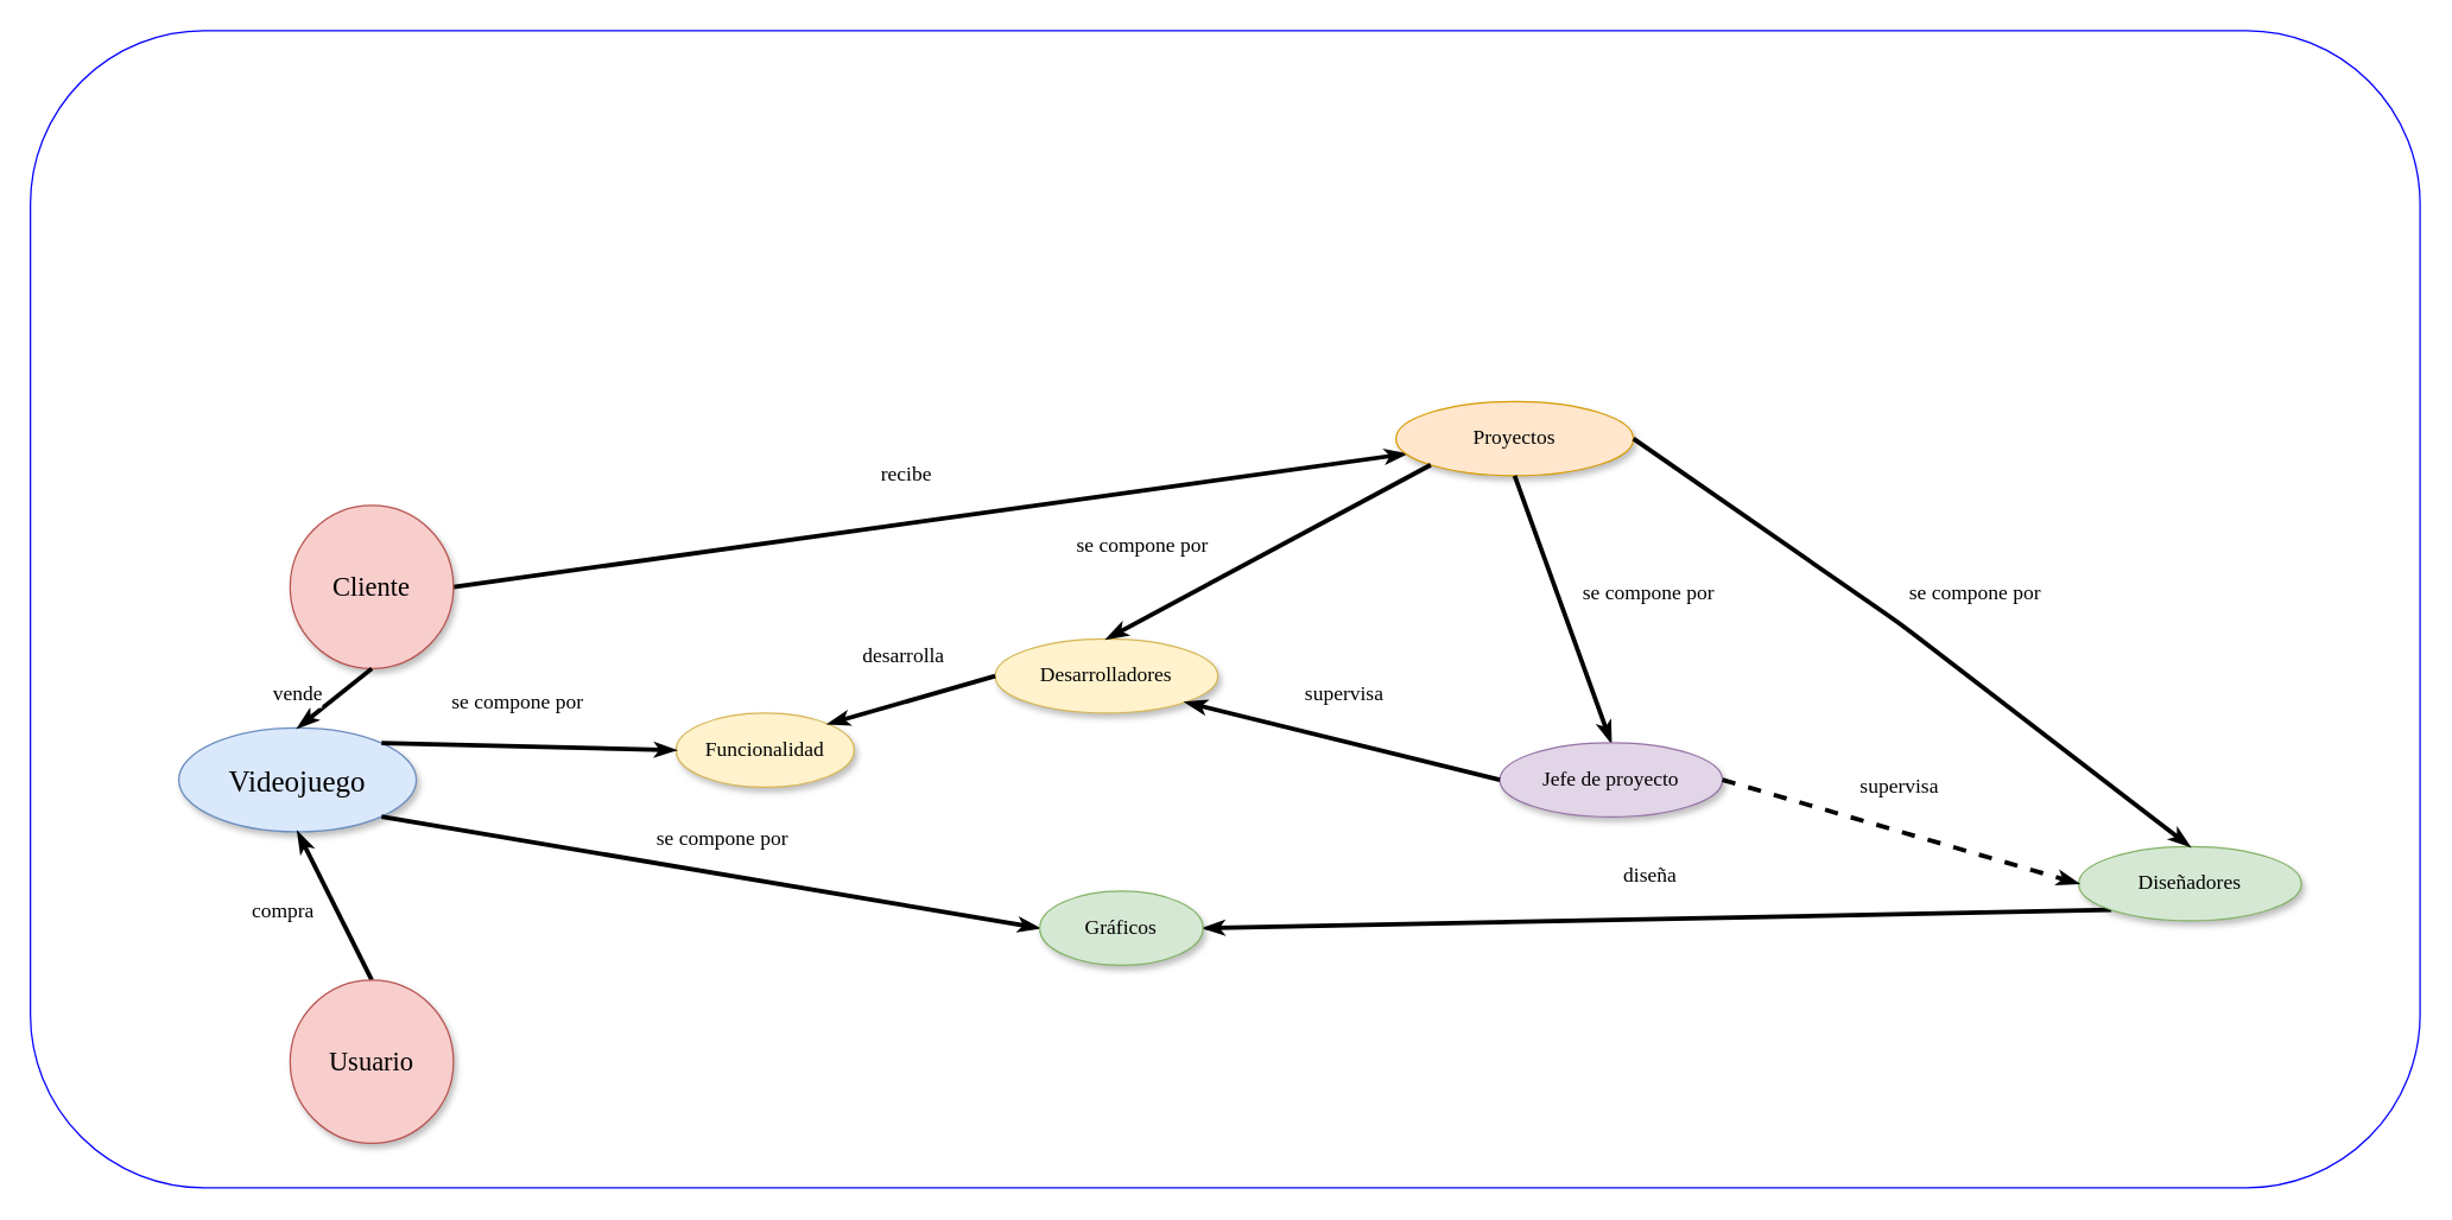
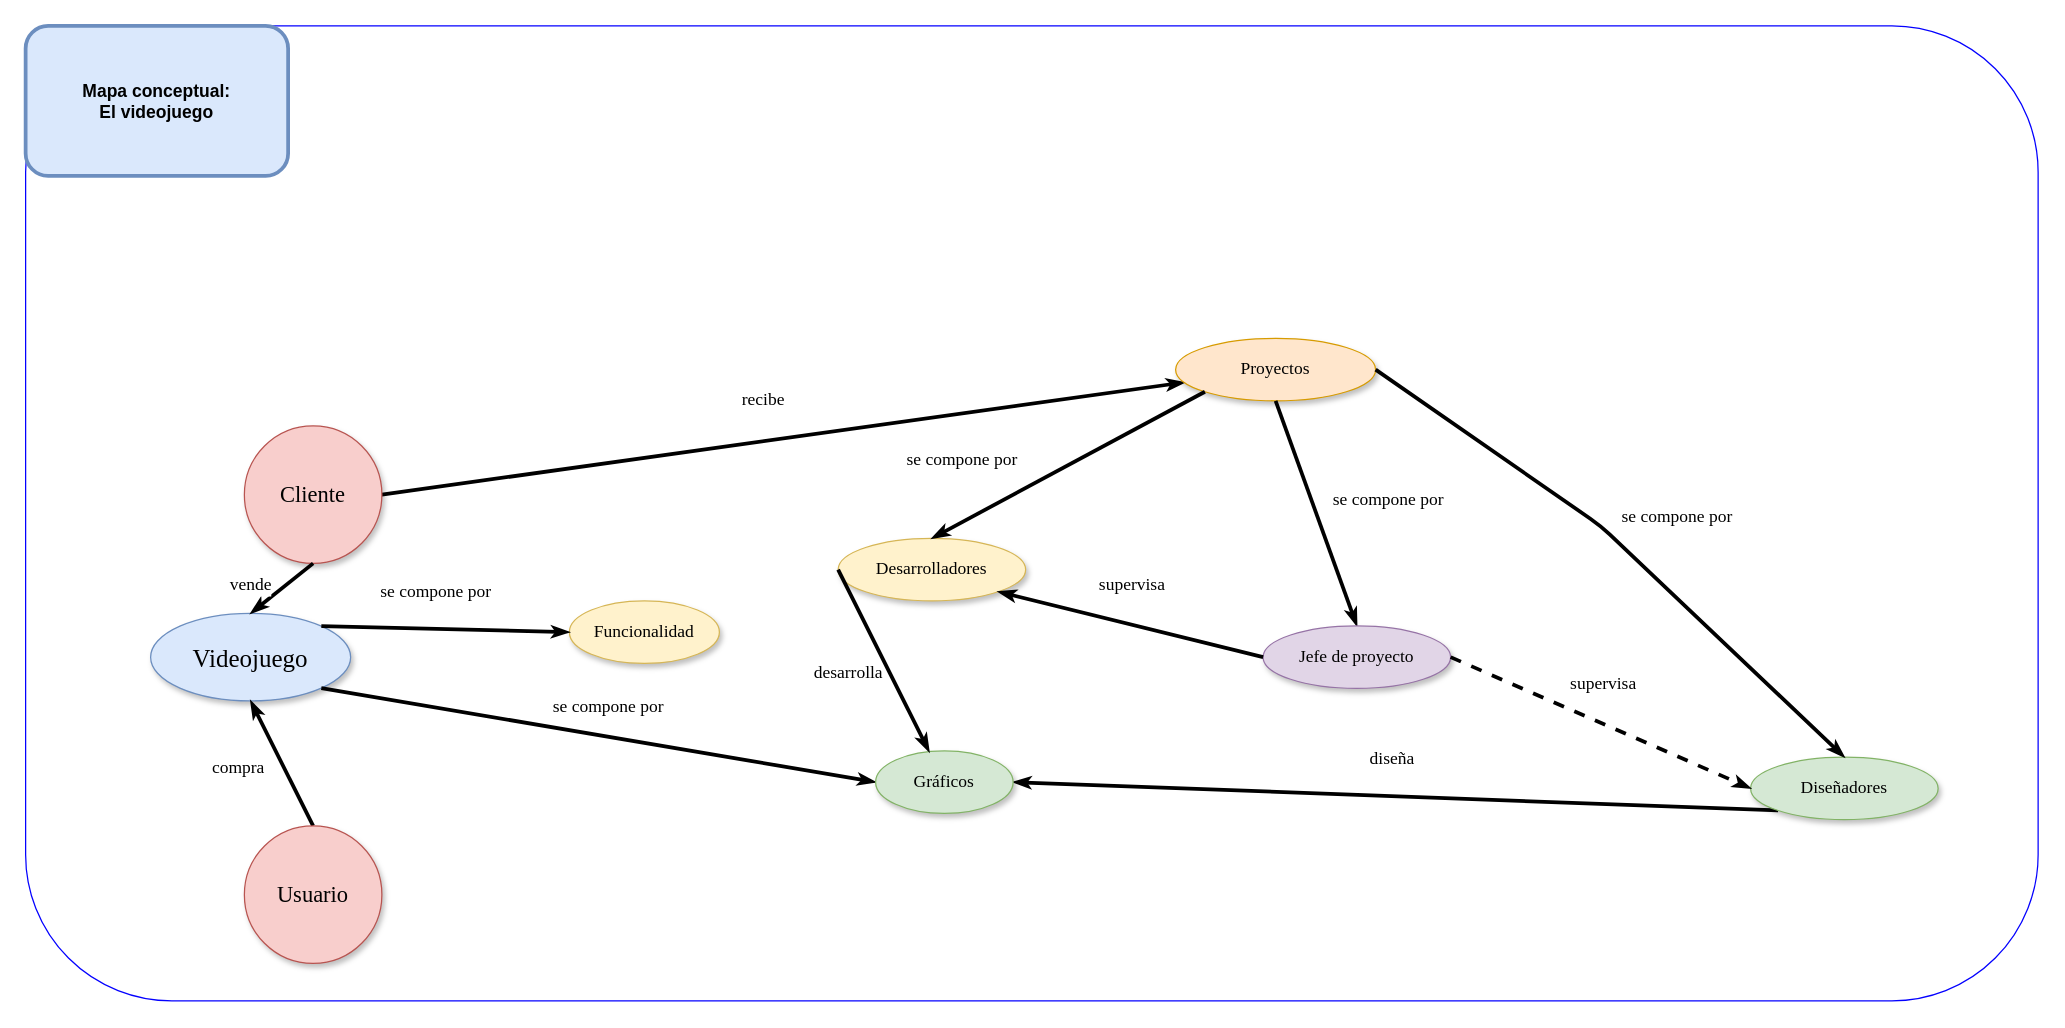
  <mxCell id="0" />
  <mxCell id="1" parent="0" />
  <mxCell id="2" value="" style="rounded=1;whiteSpace=wrap;html=1;fillColor=none;strokeColor=#0400ff;glass=0;" vertex="1" parent="1"><mxGeometry x="20" y="20" width="1610" height="780" as="geometry" /></mxCell>
  <mxCell id="3" value="recibe" style="edgeStyle=none;rounded=1;html=1;labelBackgroundColor=none;startArrow=none;startFill=0;startSize=5;endArrow=classicThin;endFill=1;endSize=5;jettySize=auto;orthogonalLoop=1;strokeColor=#000000;strokeWidth=3;fontFamily=Verdana;fontSize=14;exitX=1;exitY=0.5;exitDx=0;exitDy=0;" parent="1" source="12" target="4" edge="1"><mxGeometry x="-0.036" y="32" relative="1" as="geometry"><mxPoint x="270" y="400" as="sourcePoint" /><mxPoint as="offset" /></mxGeometry></mxCell>
  <mxCell id="4" value="Proyectos" style="ellipse;whiteSpace=wrap;html=1;rounded=0;shadow=1;comic=0;labelBackgroundColor=none;strokeWidth=1;fontFamily=Verdana;fontSize=14;align=center;fillColor=#ffe6cc;strokeColor=#d79b00;" parent="1" vertex="1"><mxGeometry x="940" y="270" width="160" height="50" as="geometry" /></mxCell>
+ <mxCell id="5" value="Mapa conceptual:&lt;br style=&quot;font-size: 14px;&quot;&gt;El videojuego" style="text;html=1;align=center;verticalAlign=middle;whiteSpace=wrap;rounded=1;strokeWidth=3;perimeterSpacing=1;strokeColor=#6c8ebf;shadow=0;glass=0;fontStyle=1;fillColor=#dae8fc;fontSize=14;fontFamily=Helvetica;" vertex="1" parent="1"><mxGeometry x="20" y="20" width="210" height="120" as="geometry" /></mxCell>
  <mxCell id="6" value="diseña" style="edgeStyle=none;rounded=1;html=1;labelBackgroundColor=none;startArrow=none;startFill=0;startSize=5;endArrow=classicThin;endFill=1;endSize=5;jettySize=auto;orthogonalLoop=1;strokeColor=#000000;strokeWidth=3;fontFamily=Verdana;fontSize=14;exitX=0;exitY=1;exitDx=0;exitDy=0;entryX=1;entryY=0.5;entryDx=0;entryDy=0;" edge="1" parent="1" source="7" target="20"><mxGeometry x="0.017" y="-29" relative="1" as="geometry"><mxPoint x="810" y="535" as="targetPoint" /><mxPoint x="1" as="offset" /></mxGeometry></mxCell>
- <mxCell id="7" value="&lt;span style=&quot;font-size: 14px;&quot;&gt;Diseñadores&lt;/span&gt;" style="ellipse;whiteSpace=wrap;html=1;rounded=0;shadow=1;comic=0;labelBackgroundColor=none;strokeWidth=1;fontFamily=Verdana;fontSize=14;align=center;fillColor=#d5e8d4;strokeColor=#82b366;" vertex="1" parent="1"><mxGeometry x="1400" y="570" width="150" height="50" as="geometry" /></mxCell>
+ <mxCell id="7" value="&lt;span style=&quot;font-size: 14px;&quot;&gt;Diseñadores&lt;/span&gt;" style="ellipse;whiteSpace=wrap;html=1;rounded=0;shadow=1;comic=0;labelBackgroundColor=none;strokeWidth=1;fontFamily=Verdana;fontSize=14;align=center;fillColor=#d5e8d4;strokeColor=#82b366;" vertex="1" parent="1"><mxGeometry x="1400" y="605" width="150" height="50" as="geometry" /></mxCell>
  <mxCell id="8" value="&lt;span style=&quot;font-size: 14px;&quot;&gt;Desarrolladores&lt;/span&gt;" style="ellipse;whiteSpace=wrap;html=1;rounded=0;shadow=1;comic=0;labelBackgroundColor=none;strokeWidth=1;fontFamily=Verdana;fontSize=14;align=center;fillColor=#fff2cc;strokeColor=#d6b656;" vertex="1" parent="1"><mxGeometry x="670" y="430" width="150" height="50" as="geometry" /></mxCell>
  <mxCell id="9" value="&lt;span style=&quot;font-size: 14px;&quot;&gt;Funcionalidad&lt;/span&gt;" style="ellipse;whiteSpace=wrap;html=1;rounded=0;shadow=1;comic=0;labelBackgroundColor=none;strokeWidth=1;fontFamily=Verdana;fontSize=14;align=center;fillColor=#fff2cc;strokeColor=#d6b656;" vertex="1" parent="1"><mxGeometry x="455" y="480" width="120" height="50" as="geometry" /></mxCell>
  <mxCell id="10" value="se compone por" style="edgeStyle=none;rounded=1;html=1;labelBackgroundColor=none;startArrow=none;startFill=0;startSize=5;endArrow=classicThin;endFill=1;endSize=5;jettySize=auto;orthogonalLoop=1;strokeColor=#000000;strokeWidth=3;fontFamily=Verdana;fontSize=14;exitX=0.5;exitY=1;exitDx=0;exitDy=0;entryX=0.5;entryY=0;entryDx=0;entryDy=0;" edge="1" parent="1" source="4" target="11"><mxGeometry x="0.106" y="57" relative="1" as="geometry"><mxPoint x="1225" y="220" as="targetPoint" /><mxPoint x="1185" y="250" as="sourcePoint" /><mxPoint as="offset" /></mxGeometry></mxCell>
  <mxCell id="11" value="&lt;span style=&quot;font-size: 14px;&quot;&gt;Jefe de proyecto&lt;/span&gt;" style="ellipse;whiteSpace=wrap;html=1;rounded=0;shadow=1;comic=0;labelBackgroundColor=none;strokeWidth=1;fontFamily=Verdana;fontSize=14;align=center;fillColor=#e1d5e7;strokeColor=#9673a6;" vertex="1" parent="1"><mxGeometry x="1010" y="500" width="150" height="50" as="geometry" /></mxCell>
  <mxCell id="12" value="Cliente" style="ellipse;whiteSpace=wrap;html=1;rounded=0;shadow=1;comic=0;labelBackgroundColor=none;strokeWidth=1;fontFamily=Comic Sans MS;fontSize=18;align=center;gradientDirection=east;fillColor=#f8cecc;strokeColor=#b85450;" vertex="1" parent="1"><mxGeometry x="195" y="340" width="110" height="110" as="geometry" /></mxCell>
  <mxCell id="13" value="&lt;font style=&quot;font-size: 20px;&quot; face=&quot;Georgia&quot;&gt;Videojuego&lt;/font&gt;" style="ellipse;whiteSpace=wrap;html=1;rounded=0;shadow=1;comic=0;labelBackgroundColor=none;strokeWidth=1;fontFamily=Verdana;fontSize=14;align=center;gradientDirection=east;fillColor=#dae8fc;strokeColor=#6c8ebf;" vertex="1" parent="1"><mxGeometry x="120" y="490" width="160" height="70" as="geometry" /></mxCell>
  <mxCell id="14" style="edgeStyle=none;rounded=1;html=1;labelBackgroundColor=none;startArrow=none;startFill=0;startSize=5;endArrow=classicThin;endFill=1;endSize=5;jettySize=auto;orthogonalLoop=1;strokeColor=#000000;strokeWidth=3;fontFamily=Verdana;fontSize=14;entryX=0.5;entryY=0;entryDx=0;entryDy=0;exitX=0.5;exitY=1;exitDx=0;exitDy=0;" edge="1" parent="1" source="12" target="13"><mxGeometry relative="1" as="geometry"><mxPoint x="430" y="630" as="sourcePoint" /><mxPoint x="572.931" y="437.678" as="targetPoint" /></mxGeometry></mxCell>
  <mxCell id="15" value="vende" style="edgeLabel;html=1;align=center;verticalAlign=middle;resizable=0;points=[];fontSize=14;fontFamily=Verdana;" vertex="1" connectable="0" parent="14"><mxGeometry x="-0.2" relative="1" as="geometry"><mxPoint x="-30" y="1" as="offset" /></mxGeometry></mxCell>
  <mxCell id="16" style="edgeStyle=none;rounded=1;html=1;labelBackgroundColor=none;startArrow=none;startFill=0;startSize=5;endArrow=classicThin;endFill=1;endSize=5;jettySize=auto;orthogonalLoop=1;strokeColor=#000000;strokeWidth=3;fontFamily=Verdana;fontSize=14;entryX=0.5;entryY=1;entryDx=0;entryDy=0;exitX=0.5;exitY=0;exitDx=0;exitDy=0;" edge="1" parent="1" source="26" target="13"><mxGeometry relative="1" as="geometry"><mxPoint x="250" y="640" as="sourcePoint" /><mxPoint x="429.5" y="720" as="targetPoint" /></mxGeometry></mxCell>
  <mxCell id="17" value="compra" style="edgeLabel;html=1;align=center;verticalAlign=middle;resizable=0;points=[];fontSize=14;fontFamily=Verdana;" vertex="1" connectable="0" parent="16"><mxGeometry x="-0.2" relative="1" as="geometry"><mxPoint x="-40" y="-6" as="offset" /></mxGeometry></mxCell>
  <mxCell id="18" value="se compone por" style="edgeStyle=none;rounded=1;html=1;labelBackgroundColor=none;startArrow=none;startFill=0;startSize=5;endArrow=classicThin;endFill=1;endSize=5;jettySize=auto;orthogonalLoop=1;strokeColor=#000000;strokeWidth=3;fontFamily=Verdana;fontSize=14;exitX=1;exitY=0;exitDx=0;exitDy=0;entryX=0;entryY=0.5;entryDx=0;entryDy=0;" edge="1" parent="1" source="13" target="9"><mxGeometry x="-0.083" y="29" relative="1" as="geometry"><mxPoint x="440" y="510" as="targetPoint" /><mxPoint x="370" y="505" as="sourcePoint" /><mxPoint as="offset" /></mxGeometry></mxCell>
  <mxCell id="19" value="se compone por" style="edgeStyle=none;rounded=1;html=1;labelBackgroundColor=none;startArrow=none;startFill=0;startSize=5;endArrow=classicThin;endFill=1;endSize=5;jettySize=auto;orthogonalLoop=1;strokeColor=#000000;strokeWidth=3;fontFamily=Verdana;fontSize=14;exitX=1;exitY=1;exitDx=0;exitDy=0;entryX=0;entryY=0.5;entryDx=0;entryDy=0;" edge="1" parent="1" source="13" target="20"><mxGeometry x="0.019" y="23" relative="1" as="geometry"><mxPoint x="480" y="570" as="targetPoint" /><mxPoint x="332" y="602" as="sourcePoint" /><mxPoint as="offset" /></mxGeometry></mxCell>
  <mxCell id="20" value="Gráficos" style="ellipse;whiteSpace=wrap;html=1;rounded=0;shadow=1;comic=0;labelBackgroundColor=none;strokeWidth=1;fontFamily=Verdana;fontSize=14;align=center;fillColor=#d5e8d4;strokeColor=#82b366;" vertex="1" parent="1"><mxGeometry x="700" y="600" width="110" height="50" as="geometry" /></mxCell>
  <mxCell id="21" value="se compone por" style="edgeStyle=none;rounded=1;html=1;labelBackgroundColor=none;startArrow=none;startFill=0;startSize=5;endArrow=classicThin;endFill=1;endSize=5;jettySize=auto;orthogonalLoop=1;strokeColor=#000000;strokeWidth=3;fontFamily=Verdana;fontSize=14;exitX=1;exitY=0.5;exitDx=0;exitDy=0;entryX=0.5;entryY=0;entryDx=0;entryDy=0;" edge="1" parent="1" source="4" target="7"><mxGeometry x="0.06" y="46" relative="1" as="geometry"><mxPoint x="1240" y="295" as="targetPoint" /><mxPoint x="1110" y="360" as="sourcePoint" /><Array as="points"><mxPoint x="1280" y="420" /></Array><mxPoint y="-1" as="offset" /></mxGeometry></mxCell>
  <mxCell id="22" value="se compone por" style="edgeStyle=none;rounded=1;html=1;labelBackgroundColor=none;startArrow=none;startFill=0;startSize=5;endArrow=classicThin;endFill=1;endSize=5;jettySize=auto;orthogonalLoop=1;strokeColor=#000000;strokeWidth=3;fontFamily=Verdana;fontSize=14;exitX=0;exitY=1;exitDx=0;exitDy=0;entryX=0.5;entryY=0;entryDx=0;entryDy=0;" edge="1" parent="1" source="4" target="8"><mxGeometry x="0.597" y="-43" relative="1" as="geometry"><mxPoint x="963" y="370" as="targetPoint" /><mxPoint x="1110" y="340" as="sourcePoint" /><mxPoint as="offset" /></mxGeometry></mxCell>
- <mxCell id="23" value="desarrolla" style="edgeStyle=none;rounded=1;html=1;labelBackgroundColor=none;startArrow=none;startFill=0;startSize=5;endArrow=classicThin;endFill=1;endSize=5;jettySize=auto;orthogonalLoop=1;strokeColor=#000000;strokeWidth=3;fontFamily=Verdana;fontSize=14;exitX=0;exitY=0.5;exitDx=0;exitDy=0;entryX=1;entryY=0;entryDx=0;entryDy=0;" edge="1" parent="1" source="8" target="9"><mxGeometry x="-0.037" y="-30" relative="1" as="geometry"><mxPoint x="390" y="407" as="sourcePoint" /><mxPoint x="815" y="445" as="targetPoint" /><mxPoint as="offset" /></mxGeometry></mxCell>
+ <mxCell id="23" value="desarrolla" style="edgeStyle=none;rounded=1;html=1;labelBackgroundColor=none;startArrow=none;startFill=0;startSize=5;endArrow=classicThin;endFill=1;endSize=5;jettySize=auto;orthogonalLoop=1;strokeColor=#000000;strokeWidth=3;fontFamily=Verdana;fontSize=14;exitX=0;exitY=0.5;exitDx=0;exitDy=0;" edge="1" parent="1" source="8" target="20"><mxGeometry x="-0.037" y="-30" relative="1" as="geometry"><mxPoint x="390" y="407" as="sourcePoint" /><mxPoint x="815" y="445" as="targetPoint" /><mxPoint as="offset" /></mxGeometry></mxCell>
  <mxCell id="24" value="supervisa" style="edgeStyle=none;rounded=1;html=1;labelBackgroundColor=none;startArrow=none;startFill=0;startSize=5;endArrow=classicThin;endFill=1;endSize=5;jettySize=auto;orthogonalLoop=1;strokeColor=#000000;strokeWidth=3;fontFamily=Verdana;fontSize=14;exitX=0;exitY=0.5;exitDx=0;exitDy=0;entryX=1;entryY=1;entryDx=0;entryDy=0;" edge="1" parent="1" source="11" target="8"><mxGeometry x="0.06" y="-30" relative="1" as="geometry"><mxPoint x="1465" y="540" as="sourcePoint" /><mxPoint x="800" y="545" as="targetPoint" /><mxPoint as="offset" /></mxGeometry></mxCell>
  <mxCell id="25" value="supervisa" style="edgeStyle=none;rounded=1;html=1;labelBackgroundColor=none;startArrow=none;startFill=0;startSize=5;endArrow=classicThin;endFill=1;endSize=5;jettySize=auto;orthogonalLoop=1;strokeColor=#000000;strokeWidth=3;fontFamily=Verdana;fontSize=14;exitX=1;exitY=0.5;exitDx=0;exitDy=0;entryX=0;entryY=0.5;entryDx=0;entryDy=0;dashed=1;" edge="1" parent="1" source="11" target="7"><mxGeometry x="-0.067" y="29" relative="1" as="geometry"><mxPoint x="1302" y="550" as="sourcePoint" /><mxPoint x="1150" y="458" as="targetPoint" /><mxPoint x="-1" as="offset" /></mxGeometry></mxCell>
  <mxCell id="26" value="Usuario" style="ellipse;whiteSpace=wrap;html=1;rounded=0;shadow=1;comic=0;labelBackgroundColor=none;strokeWidth=1;fontFamily=Comic Sans MS;fontSize=18;align=center;gradientDirection=east;fillColor=#f8cecc;strokeColor=#b85450;" vertex="1" parent="1"><mxGeometry x="195" y="660" width="110" height="110" as="geometry" /></mxCell>
